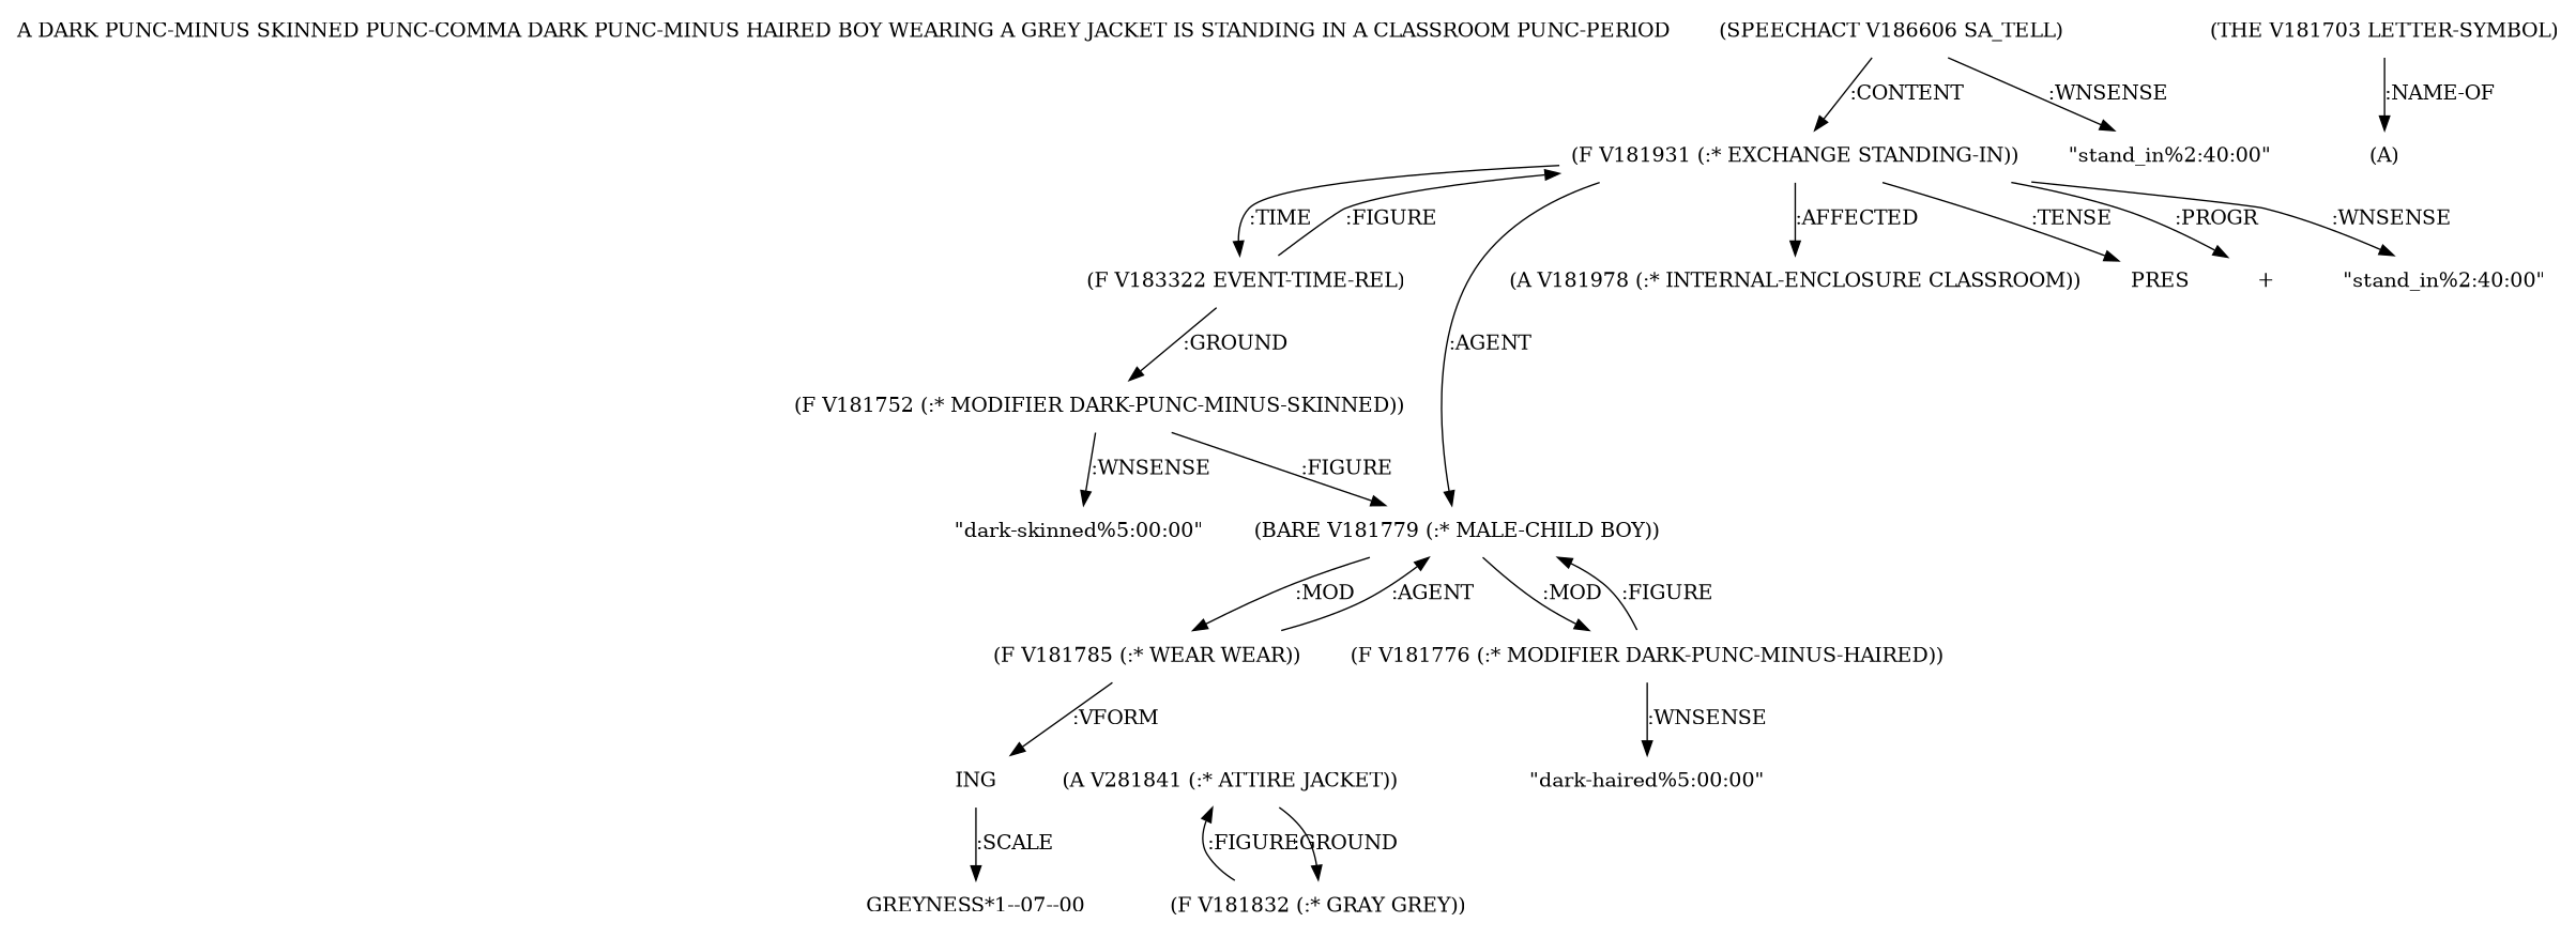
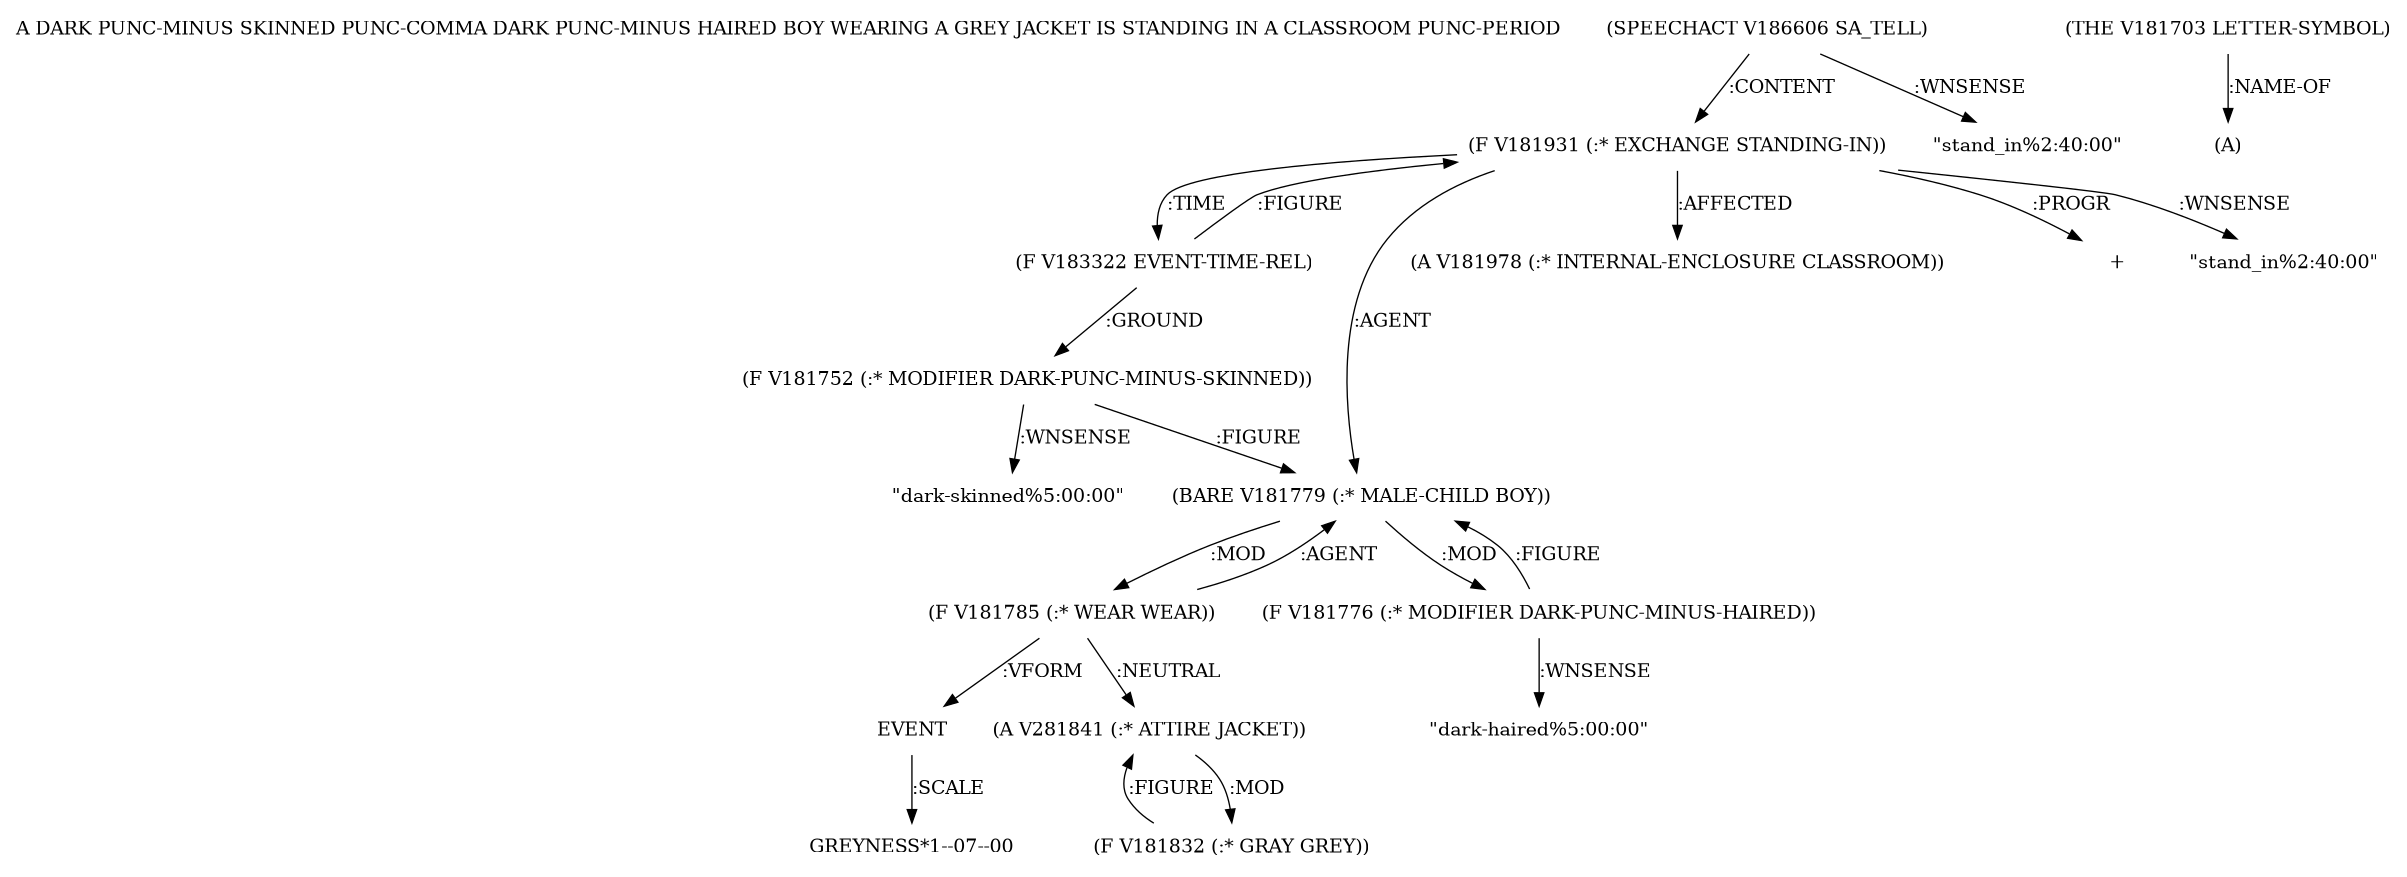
  digraph {
    node [shape=none]
    "A DARK PUNC-MINUS SKINNED PUNC-COMMA DARK PUNC-MINUS HAIRED BOY WEARING A GREY JACKET IS STANDING IN A CLASSROOM PUNC-PERIOD"
    n2 [label="(SPEECHACT V186606 SA_TELL)"]
    n3 [label="(F V181931 (:* EXCHANGE STANDING-IN))"]
    n4 [label="\"stand_in%2:40:00\""]
    n5 [label="(F V183322 EVENT-TIME-REL)"]
    n6 [label="(BARE V181779 (:* MALE-CHILD BOY))"]
    n7 [label="(A V181978 (:* INTERNAL-ENCLOSURE CLASSROOM))"]
-   n8 [label=PRES]
    n9 [label="+"]
    n10 [label="\"stand_in%2:40:00\""]
    n11 [label="(F V181752 (:* MODIFIER DARK-PUNC-MINUS-SKINNED))"]
    n12 [label="(F V181785 (:* WEAR WEAR))"]
    n13 [label="(F V181776 (:* MODIFIER DARK-PUNC-MINUS-HAIRED))"]
    n14 [label="\"dark-skinned%5:00:00\""]
    n15 [label="(A V281841 (:* ATTIRE JACKET))"]
-   n16 [label=ING]
+   n16 [label=EVENT]
    n17 [label="\"dark-haired%5:00:00\""]
    n18 [label="(F V181832 (:* GRAY GREY))"]
    n19 [label="GREYNESS*1--07--00"]
    n20 [label="(THE V181703 LETTER-SYMBOL)"]
    n21 [label="(A)"]
    n2 -> n3 [label=":CONTENT"]
    n2 -> n4 [label=":WNSENSE"]
    n3 -> n5 [label=":TIME"]
    n3 -> n6 [label=":AGENT"]
    n3 -> n7 [label=":AFFECTED"]
-   n3 -> n8 [label=":TENSE"]
    n3 -> n9 [label=":PROGR"]
    n3 -> n10 [label=":WNSENSE"]
    n5 -> n3 [label=":FIGURE"]
    n5 -> n11 [label=":GROUND"]
    n6 -> n12 [label=":MOD"]
    n6 -> n13 [label=":MOD"]
    n11 -> n6 [label=":FIGURE"]
    n11 -> n14 [label=":WNSENSE"]
    n12 -> n6 [label=":AGENT"]
+   n12 -> n15 [label=":NEUTRAL"]
    n12 -> n16 [label=":VFORM"]
    n13 -> n6 [label=":FIGURE"]
    n13 -> n17 [label=":WNSENSE"]
-   n15 -> n18 [label=":GROUND"]
+   n15 -> n18 [label=":MOD"]
    n16 -> n19 [label=":SCALE"]
    n18 -> n15 [label=":FIGURE"]
    n20 -> n21 [label=":NAME-OF"]
  }
